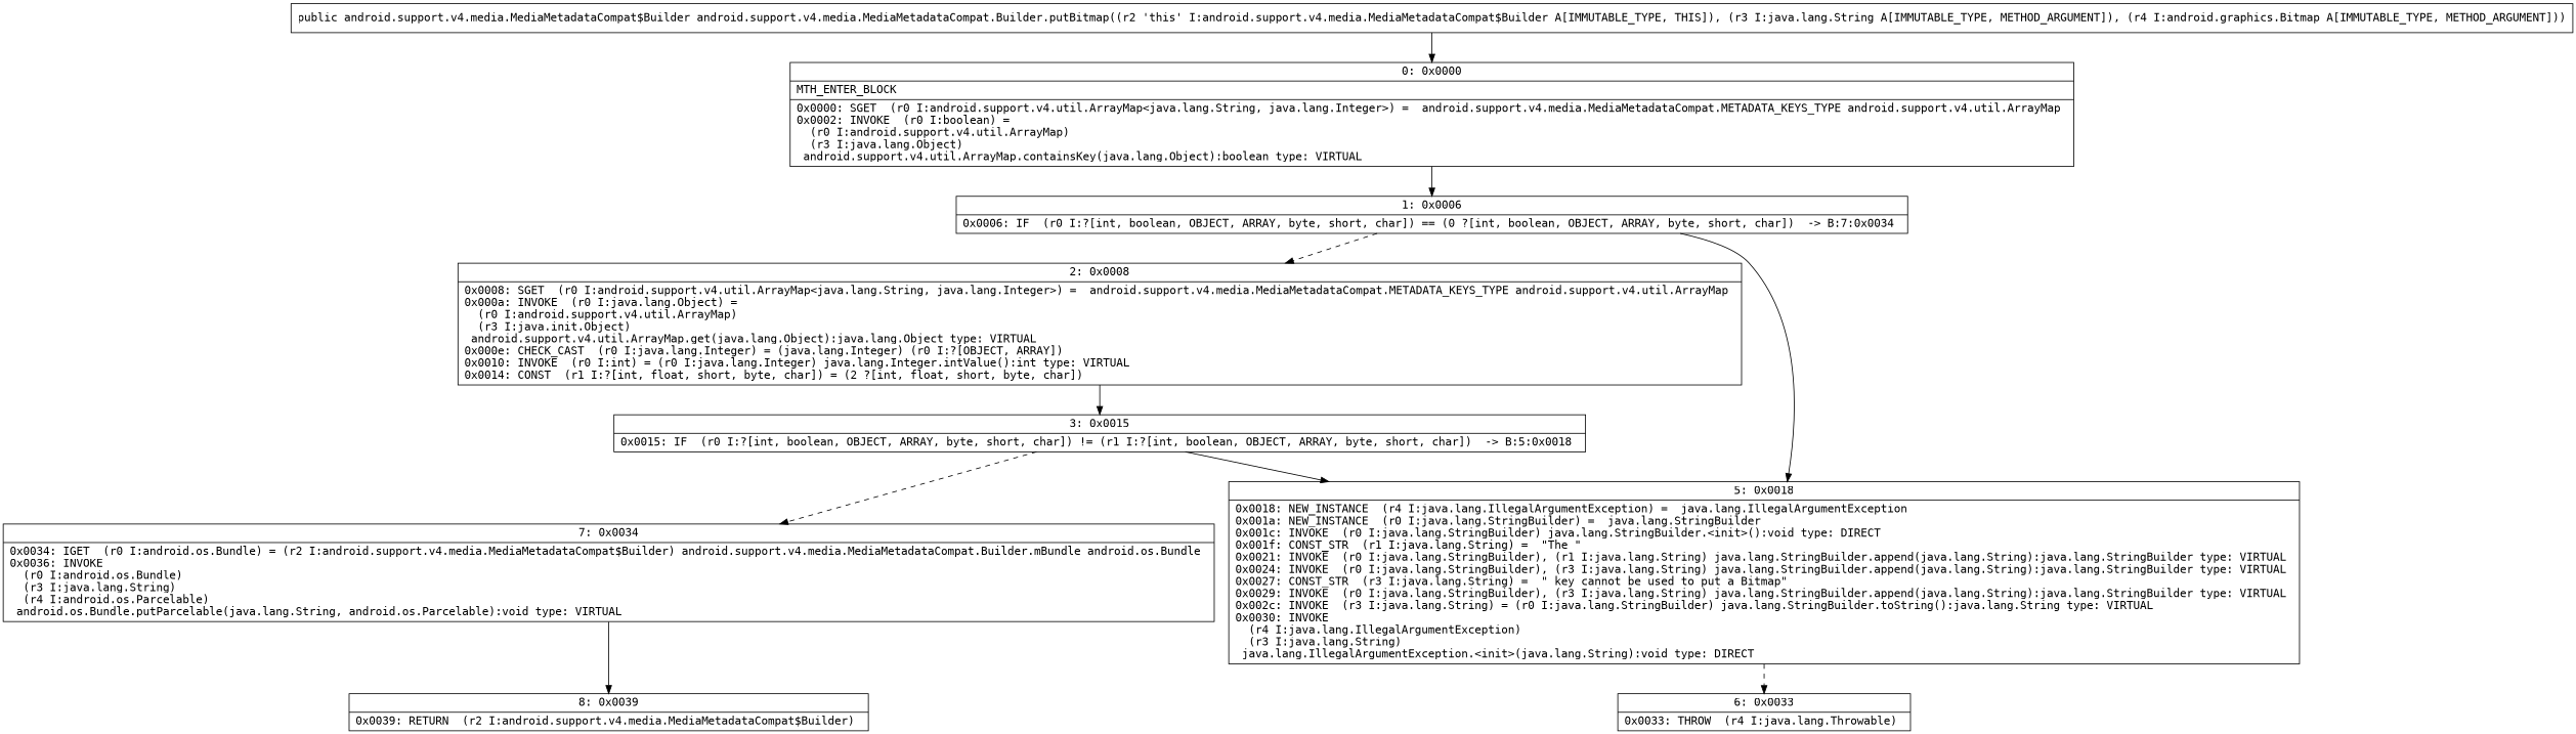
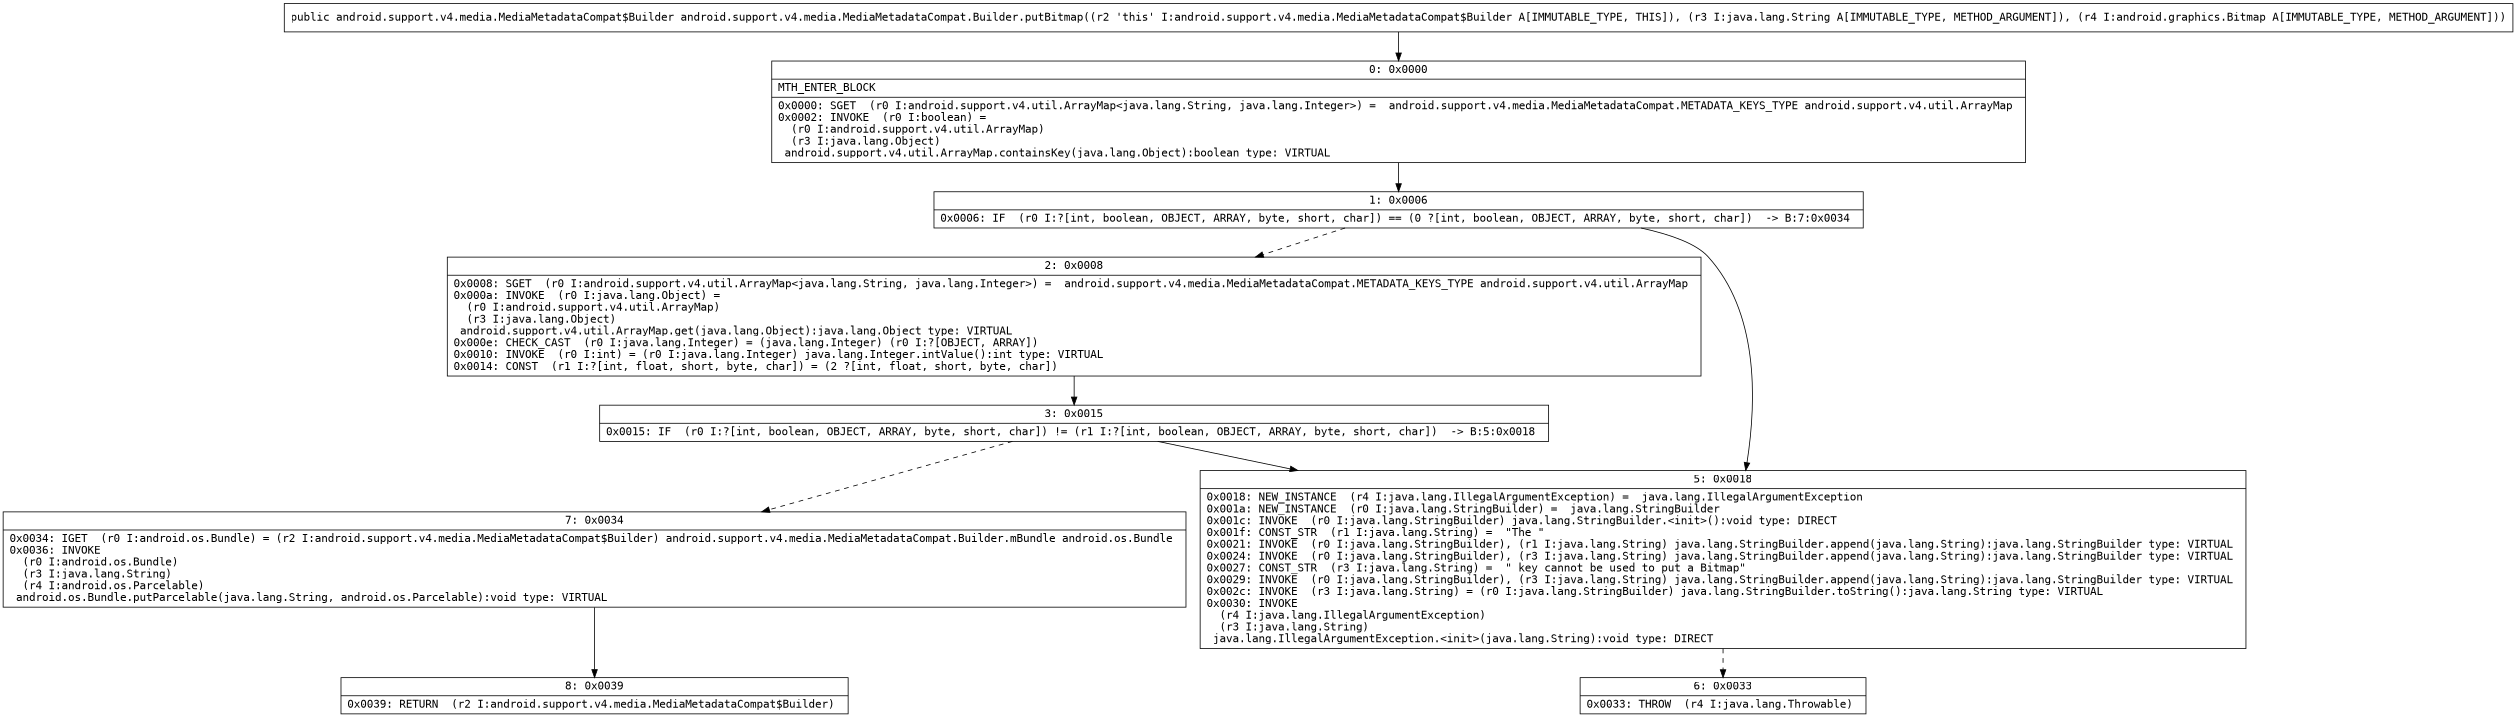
  digraph {
    fontname="DejaVu Sans Mono"
    node [fontname="DejaVu Sans Mono" shape=record]
    edge [fontname="DejaVu Sans Mono"]
    n1 [label="{0\:\ 0x0000|MTH_ENTER_BLOCK\l|0x0000: SGET  (r0 I:android.support.v4.util.ArrayMap\<java.lang.String, java.lang.Integer\>) =  android.support.v4.media.MediaMetadataCompat.METADATA_KEYS_TYPE android.support.v4.util.ArrayMap \l0x0002: INVOKE  (r0 I:boolean) = \l  (r0 I:android.support.v4.util.ArrayMap)\l  (r3 I:java.lang.Object)\l android.support.v4.util.ArrayMap.containsKey(java.lang.Object):boolean type: VIRTUAL \l}"]
    n2 [label="{1\:\ 0x0006|0x0006: IF  (r0 I:?[int, boolean, OBJECT, ARRAY, byte, short, char]) == (0 ?[int, boolean, OBJECT, ARRAY, byte, short, char])  \-\> B:7:0x0034 \l}"]
-   n3 [label="{2\:\ 0x0008|0x0008: SGET  (r0 I:android.support.v4.util.ArrayMap\<java.lang.String, java.lang.Integer\>) =  android.support.v4.media.MediaMetadataCompat.METADATA_KEYS_TYPE android.support.v4.util.ArrayMap \l0x000a: INVOKE  (r0 I:java.lang.Object) = \l  (r0 I:android.support.v4.util.ArrayMap)\l  (r3 I:java.init.Object)\l android.support.v4.util.ArrayMap.get(java.lang.Object):java.lang.Object type: VIRTUAL \l0x000e: CHECK_CAST  (r0 I:java.lang.Integer) = (java.lang.Integer) (r0 I:?[OBJECT, ARRAY]) \l0x0010: INVOKE  (r0 I:int) = (r0 I:java.lang.Integer) java.lang.Integer.intValue():int type: VIRTUAL \l0x0014: CONST  (r1 I:?[int, float, short, byte, char]) = (2 ?[int, float, short, byte, char]) \l}"]
+   n3 [label="{2\:\ 0x0008|0x0008: SGET  (r0 I:android.support.v4.util.ArrayMap\<java.lang.String, java.lang.Integer\>) =  android.support.v4.media.MediaMetadataCompat.METADATA_KEYS_TYPE android.support.v4.util.ArrayMap \l0x000a: INVOKE  (r0 I:java.lang.Object) = \l  (r0 I:android.support.v4.util.ArrayMap)\l  (r3 I:java.lang.Object)\l android.support.v4.util.ArrayMap.get(java.lang.Object):java.lang.Object type: VIRTUAL \l0x000e: CHECK_CAST  (r0 I:java.lang.Integer) = (java.lang.Integer) (r0 I:?[OBJECT, ARRAY]) \l0x0010: INVOKE  (r0 I:int) = (r0 I:java.lang.Integer) java.lang.Integer.intValue():int type: VIRTUAL \l0x0014: CONST  (r1 I:?[int, float, short, byte, char]) = (2 ?[int, float, short, byte, char]) \l}"]
    n4 [label="{5\:\ 0x0018|0x0018: NEW_INSTANCE  (r4 I:java.lang.IllegalArgumentException) =  java.lang.IllegalArgumentException \l0x001a: NEW_INSTANCE  (r0 I:java.lang.StringBuilder) =  java.lang.StringBuilder \l0x001c: INVOKE  (r0 I:java.lang.StringBuilder) java.lang.StringBuilder.\<init\>():void type: DIRECT \l0x001f: CONST_STR  (r1 I:java.lang.String) =  \"The \" \l0x0021: INVOKE  (r0 I:java.lang.StringBuilder), (r1 I:java.lang.String) java.lang.StringBuilder.append(java.lang.String):java.lang.StringBuilder type: VIRTUAL \l0x0024: INVOKE  (r0 I:java.lang.StringBuilder), (r3 I:java.lang.String) java.lang.StringBuilder.append(java.lang.String):java.lang.StringBuilder type: VIRTUAL \l0x0027: CONST_STR  (r3 I:java.lang.String) =  \" key cannot be used to put a Bitmap\" \l0x0029: INVOKE  (r0 I:java.lang.StringBuilder), (r3 I:java.lang.String) java.lang.StringBuilder.append(java.lang.String):java.lang.StringBuilder type: VIRTUAL \l0x002c: INVOKE  (r3 I:java.lang.String) = (r0 I:java.lang.StringBuilder) java.lang.StringBuilder.toString():java.lang.String type: VIRTUAL \l0x0030: INVOKE  \l  (r4 I:java.lang.IllegalArgumentException)\l  (r3 I:java.lang.String)\l java.lang.IllegalArgumentException.\<init\>(java.lang.String):void type: DIRECT \l}"]
    n5 [label="{3\:\ 0x0015|0x0015: IF  (r0 I:?[int, boolean, OBJECT, ARRAY, byte, short, char]) != (r1 I:?[int, boolean, OBJECT, ARRAY, byte, short, char])  \-\> B:5:0x0018 \l}"]
    n6 [label="{7\:\ 0x0034|0x0034: IGET  (r0 I:android.os.Bundle) = (r2 I:android.support.v4.media.MediaMetadataCompat$Builder) android.support.v4.media.MediaMetadataCompat.Builder.mBundle android.os.Bundle \l0x0036: INVOKE  \l  (r0 I:android.os.Bundle)\l  (r3 I:java.lang.String)\l  (r4 I:android.os.Parcelable)\l android.os.Bundle.putParcelable(java.lang.String, android.os.Parcelable):void type: VIRTUAL \l}"]
    n7 [label="{8\:\ 0x0039|0x0039: RETURN  (r2 I:android.support.v4.media.MediaMetadataCompat$Builder) \l}"]
    n8 [label="{6\:\ 0x0033|0x0033: THROW  (r4 I:java.lang.Throwable) \l}"]
    n9 [label="{public android.support.v4.media.MediaMetadataCompat$Builder android.support.v4.media.MediaMetadataCompat.Builder.putBitmap((r2 'this' I:android.support.v4.media.MediaMetadataCompat$Builder A[IMMUTABLE_TYPE, THIS]), (r3 I:java.lang.String A[IMMUTABLE_TYPE, METHOD_ARGUMENT]), (r4 I:android.graphics.Bitmap A[IMMUTABLE_TYPE, METHOD_ARGUMENT])) }"]
    n1 -> n2
    n2 -> n3 [style=dashed]
    n2 -> n4
    n3 -> n5
    n4 -> n8 [style=dashed]
    n5 -> n4
    n5 -> n6 [style=dashed]
    n6 -> n7
    n9 -> n1
  }
